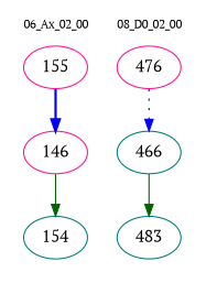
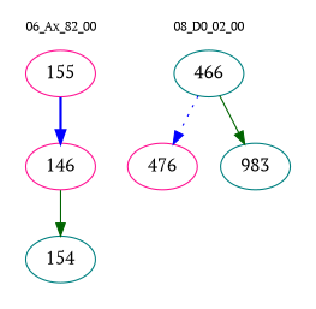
  digraph {
    fontname="PT Serif"
    node [color=deeppink fontname="PT Serif"]
    edge [color=blue fontname="PT Serif" style=solid]
    n1 [label=155]
    n2 [label=146]
    n3 [color=teal label=154]
    n4 [label=476]
    n5 [color=teal label=466]
-   n6 [color=teal label=483]
+   n6 [color=teal label=983]
    subgraph cluster_1 {
      color=white
      fontsize=10
-     label="06_Ax_02_00"
+     label="06_Ax_82_00"
      n1
      n2
      n3
    }
    subgraph cluster_2 {
      color=white
      fontsize=10
      label="08_D0_02_00"
      n4
      n5
      n6
    }
    n1 -> n2 [style=bold]
    n2 -> n3 [color=darkgreen]
-   n4 -> n5 [style=dotted]
+   n5 -> n4 [style=dotted]
    n5 -> n6 [color=darkgreen]
  }
